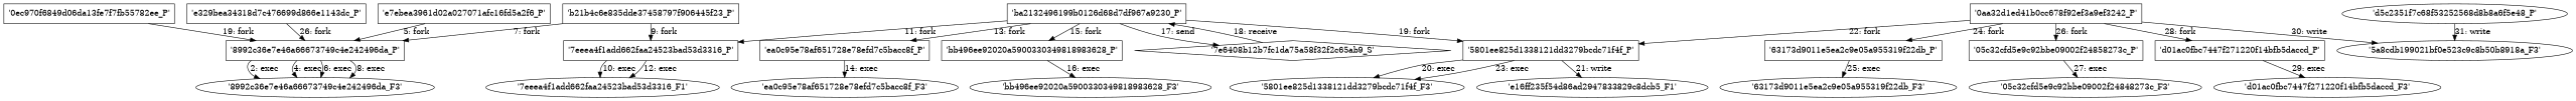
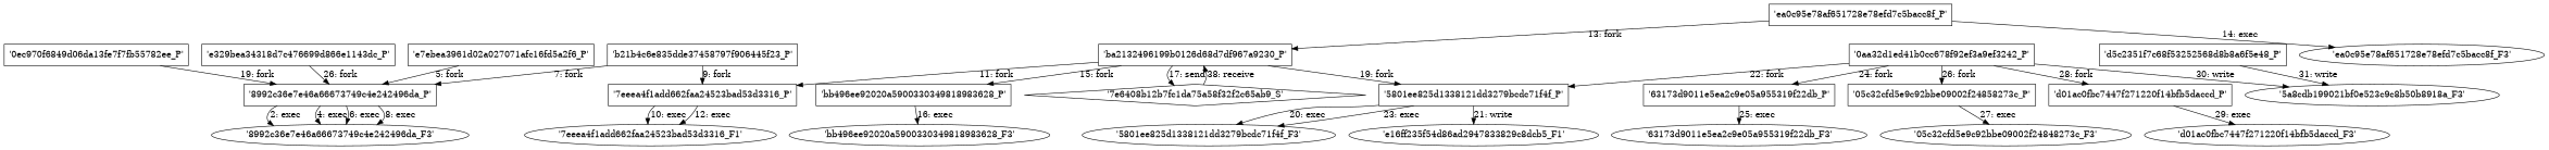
  digraph {
    engine=neato
    fixedsize=false
    fontsize=10
    nodesep=0.3
    rankdir=TB
    ranksep=0
    splines=true
    node [node_type=Process shape=box]
    "'0ec970f6849d06da13fe7f7fb55782ee_P'"
    "'8992c36e7e46a66673749c4e242496da_P'"
    "'8992c36e7e46a66673749c4e242496da_F3'" [node_type=File shape=ellipse]
    "'e329bea34318d7c476699d866e1143dc_P'"
    "'e7ebea3961d02a027071afc16fd5a2f6_P'"
    "'b21b4c6e835dde37458797f906445f23_P'"
    "'7eeea4f1add662faa24523bad53d3316_P'"
    "'7eeea4f1add662faa24523bad53d3316_F1'" [node_type=File shape=ellipse]
    "'ba2132496199b0126d68d7df967a9230_P'"
    "'ea0c95e78af651728e78efd7c5bacc8f_P'"
    "'bb496ee92020a5900330349818983628_P'"
    "'7e6408b12b7fc1da75a58f32f2c65ab9_S'" [node_type=Socket shape=diamond]
    "'5801ee825d1338121dd3279bcdc71f4f_P'"
    "'ea0c95e78af651728e78efd7c5bacc8f_F3'" [node_type=File shape=ellipse]
    "'bb496ee92020a5900330349818983628_F3'" [node_type=File shape=ellipse]
    "'5801ee825d1338121dd3279bcdc71f4f_F3'" [node_type=File shape=ellipse]
    "'e16ff235f54d86ad2947833829c8dcb5_F1'" [node_type=file shape=ellipse]
    "'0aa32d1ed41b0cc678f92ef3a9ef3242_P'"
    "'63173d9011e5ea2c9e05a955319f22db_P'"
    "'05c32cfd5e9c92bbe09002f24858273c_P'"
    "'d01ac0fbc7447f271220f14bfb5daccd_P'"
    "'5a8cdb199021bf0e523c9c8b50b8918a_F3'" [node_type=file shape=ellipse]
    "'63173d9011e5ea2c9e05a955319f22db_F3'" [node_type=File shape=ellipse]
    n24 [label="'05c32cfd5e9c92bbe09002f24848273c_F3'" node_type=File shape=ellipse]
    "'d01ac0fbc7447f271220f14bfb5daccd_F3'" [node_type=File shape=ellipse]
-   "'d5c2351f7c68f53252568d8b8a6f5e48_P'" [shape=ellipse]
+   "'d5c2351f7c68f53252568d8b8a6f5e48_P'"
    "'0ec970f6849d06da13fe7f7fb55782ee_P'" -> "'8992c36e7e46a66673749c4e242496da_P'" [label="19: fork"]
    "'8992c36e7e46a66673749c4e242496da_P'" -> "'8992c36e7e46a66673749c4e242496da_F3'" [label="2: exec"]
    "'8992c36e7e46a66673749c4e242496da_P'" -> "'8992c36e7e46a66673749c4e242496da_F3'" [label="4: exec"]
    "'8992c36e7e46a66673749c4e242496da_P'" -> "'8992c36e7e46a66673749c4e242496da_F3'" [label="6: exec"]
    "'8992c36e7e46a66673749c4e242496da_P'" -> "'8992c36e7e46a66673749c4e242496da_F3'" [label="8: exec"]
    "'e329bea34318d7c476699d866e1143dc_P'" -> "'8992c36e7e46a66673749c4e242496da_P'" [label="26: fork"]
    "'e7ebea3961d02a027071afc16fd5a2f6_P'" -> "'8992c36e7e46a66673749c4e242496da_P'" [label="5: fork"]
    "'b21b4c6e835dde37458797f906445f23_P'" -> "'8992c36e7e46a66673749c4e242496da_P'" [label="7: fork"]
    "'b21b4c6e835dde37458797f906445f23_P'" -> "'7eeea4f1add662faa24523bad53d3316_P'" [label="9: fork"]
    "'7eeea4f1add662faa24523bad53d3316_P'" -> "'7eeea4f1add662faa24523bad53d3316_F1'" [label="10: exec"]
    "'7eeea4f1add662faa24523bad53d3316_P'" -> "'7eeea4f1add662faa24523bad53d3316_F1'" [label="12: exec"]
    "'ba2132496199b0126d68d7df967a9230_P'" -> "'7eeea4f1add662faa24523bad53d3316_P'" [label="11: fork"]
-   "'ba2132496199b0126d68d7df967a9230_P'" -> "'ea0c95e78af651728e78efd7c5bacc8f_P'" [label="13: fork"]
+   "'ea0c95e78af651728e78efd7c5bacc8f_P'" -> "'ba2132496199b0126d68d7df967a9230_P'" [label="13: fork"]
    "'ba2132496199b0126d68d7df967a9230_P'" -> "'bb496ee92020a5900330349818983628_P'" [label="15: fork"]
    "'ba2132496199b0126d68d7df967a9230_P'" -> "'7e6408b12b7fc1da75a58f32f2c65ab9_S'" [label="17: send"]
    "'ba2132496199b0126d68d7df967a9230_P'" -> "'5801ee825d1338121dd3279bcdc71f4f_P'" [label="19: fork"]
    "'ea0c95e78af651728e78efd7c5bacc8f_P'" -> "'ea0c95e78af651728e78efd7c5bacc8f_F3'" [label="14: exec"]
    "'bb496ee92020a5900330349818983628_P'" -> "'bb496ee92020a5900330349818983628_F3'" [label="16: exec"]
-   "'7e6408b12b7fc1da75a58f32f2c65ab9_S'" -> "'ba2132496199b0126d68d7df967a9230_P'" [label="18: receive"]
+   "'7e6408b12b7fc1da75a58f32f2c65ab9_S'" -> "'ba2132496199b0126d68d7df967a9230_P'" [label="38: receive"]
    "'5801ee825d1338121dd3279bcdc71f4f_P'" -> "'5801ee825d1338121dd3279bcdc71f4f_F3'" [label="20: exec"]
    "'5801ee825d1338121dd3279bcdc71f4f_P'" -> "'5801ee825d1338121dd3279bcdc71f4f_F3'" [label="23: exec"]
    "'5801ee825d1338121dd3279bcdc71f4f_P'" -> "'e16ff235f54d86ad2947833829c8dcb5_F1'" [label="21: write"]
    "'0aa32d1ed41b0cc678f92ef3a9ef3242_P'" -> "'5801ee825d1338121dd3279bcdc71f4f_P'" [label="22: fork"]
    "'0aa32d1ed41b0cc678f92ef3a9ef3242_P'" -> "'63173d9011e5ea2c9e05a955319f22db_P'" [label="24: fork"]
    "'0aa32d1ed41b0cc678f92ef3a9ef3242_P'" -> "'05c32cfd5e9c92bbe09002f24858273c_P'" [label="26: fork"]
    "'0aa32d1ed41b0cc678f92ef3a9ef3242_P'" -> "'d01ac0fbc7447f271220f14bfb5daccd_P'" [label="28: fork"]
    "'0aa32d1ed41b0cc678f92ef3a9ef3242_P'" -> "'5a8cdb199021bf0e523c9c8b50b8918a_F3'" [label="30: write"]
    "'63173d9011e5ea2c9e05a955319f22db_P'" -> "'63173d9011e5ea2c9e05a955319f22db_F3'" [label="25: exec"]
    "'05c32cfd5e9c92bbe09002f24858273c_P'" -> n24 [label="27: exec"]
    "'d01ac0fbc7447f271220f14bfb5daccd_P'" -> "'d01ac0fbc7447f271220f14bfb5daccd_F3'" [label="29: exec"]
    "'d5c2351f7c68f53252568d8b8a6f5e48_P'" -> "'5a8cdb199021bf0e523c9c8b50b8918a_F3'" [label="31: write"]
  }
